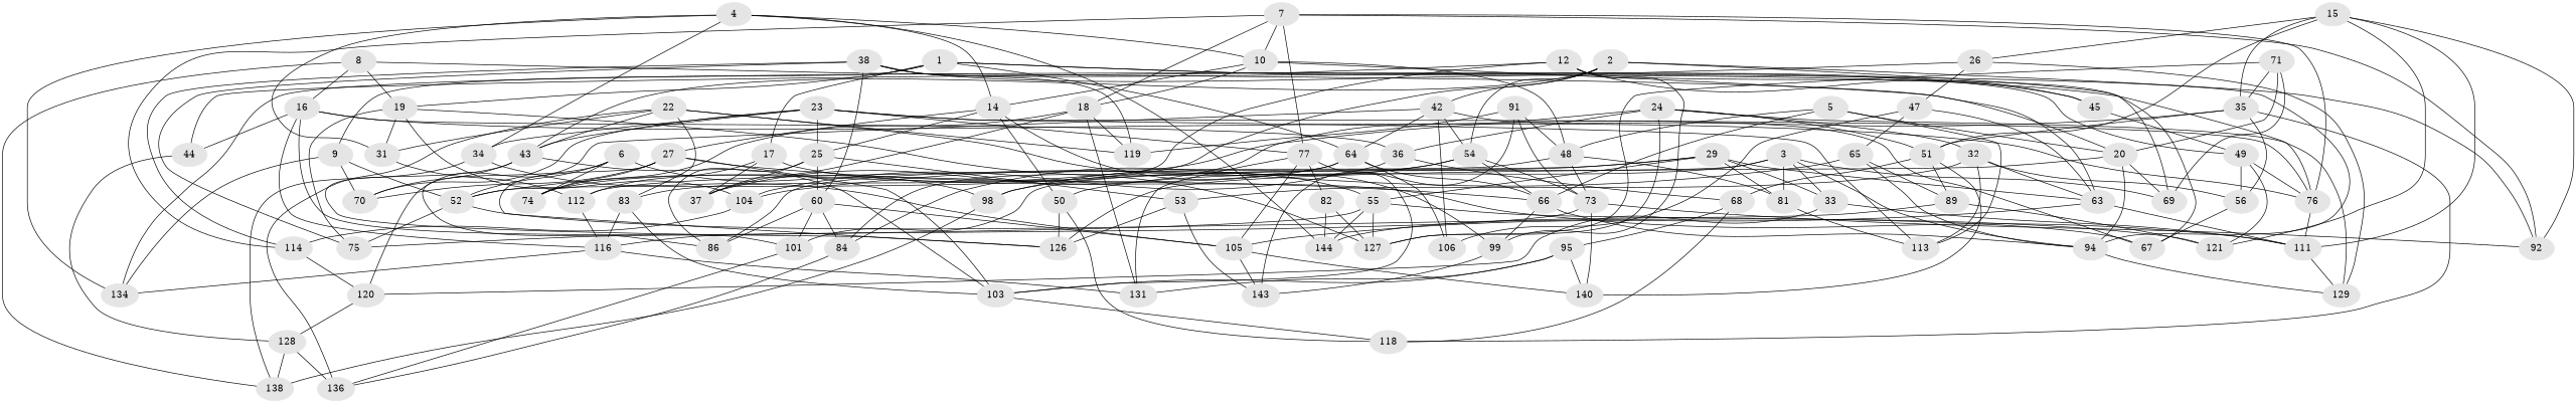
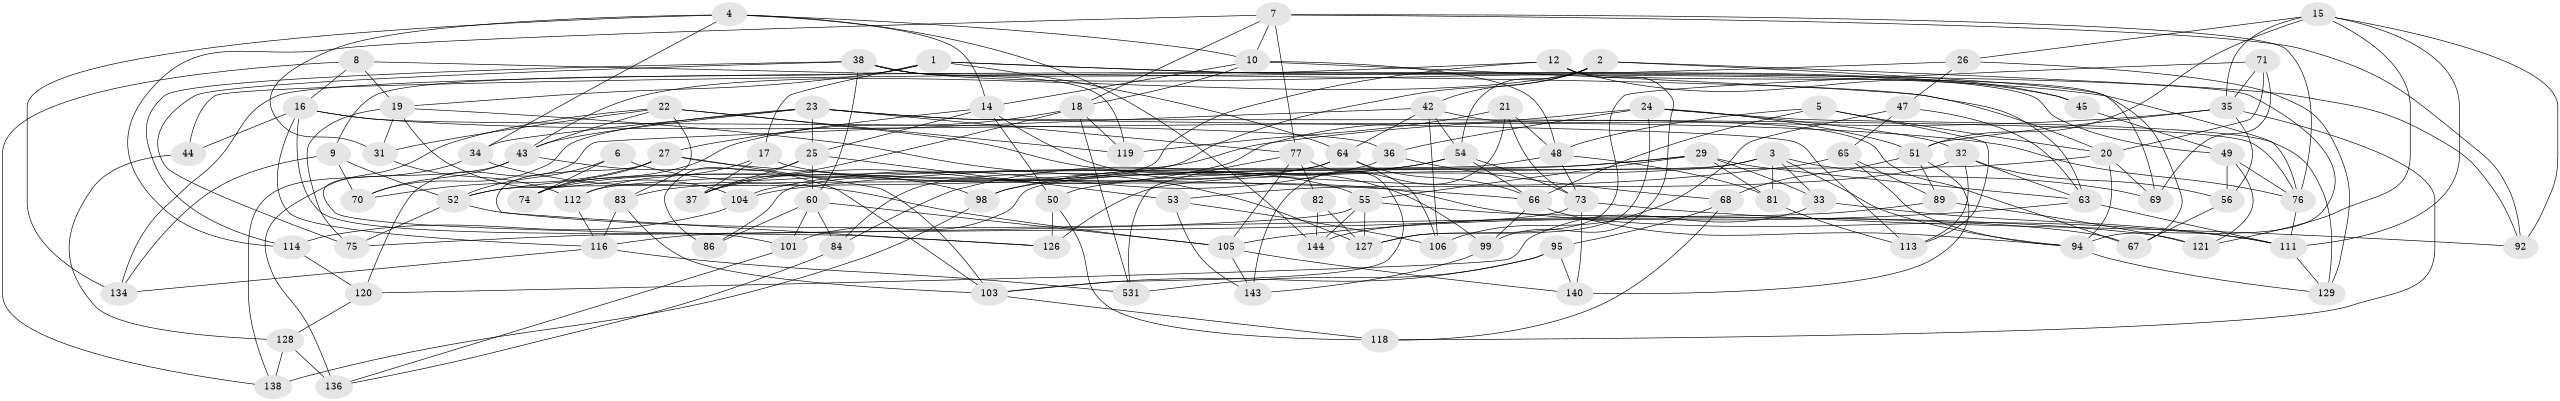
  graph {
    node [color=gray90 style=filled]
    1 [super="+79"]
    9
    17
    19 [super="+93"]
    64 [super="+137"]
    76 [super="+108"]
    94 [super="+97"]
    134
    52 [super="+122"]
    70
    111 [super="+142"]
    37
    112
    31
    127 [super="+135"]
    75
    104
    66 [super="+72"]
    74
    106 [super="+110"]
    84
    129
    2 [super="+13"]
    42 [super="+61"]
    43 [super="+141"]
    54 [super="+78"]
    69
    83
    92
    67
    120
    126
    103 [super="+125"]
    98
    73 [super="+117"]
    116 [super="+139"]
    3 [super="+133"]
    33
    50
    81
    101
    118
    113
    136
    4 [super="+96"]
    10 [super="+30"]
    14 [super="+39"]
    34
    144
    48 [super="+71"]
    18 [super="+88"]
    63 [super="+109"]
    99
    25 [super="+28"]
    27 [super="+90"]
    138
    105 [super="+115"]
    20 [super="+46"]
    5
    86
    121
    6
    7 [super="+59"]
    77 [super="+107"]
    114
    119
-   131
+   131 [label=531]
    82
    16 [super="+85"]
    44
    36
    8
    n73 [label=71]
    35 [super="+40"]
    51 [super="+100"]
    56
    12 [super="+102"]
    45
    128
    49 [super="+91"]
    143
    53
    60 [super="+130"]
    15 [super="+124"]
    26
    47
    68
    89
    140
-   21 [label=91]
+   21
    22 [super="+80"]
    55 [super="+123"]
    23 [super="+87"]
    24 [super="+132"]
    32 [super="+57"]
    65
    29 [super="+41"]
    95
    38 [super="+62"]
    1 -- 9
    1 -- 17
    1 -- 19
    1 -- 64
    1 -- 76
    1 -- 94
    9 -- 134
    9 -- 52
    9 -- 70
    17 -- 111
    17 -- 37
    17 -- 112
    19 -- 31
    19 -- 127
    19 -- 75
    19 -- 104
    64 -- 66
    64 -- 74
    64 -- 106
    64 -- 84
    76 -- 111
    94 -- 129
    52 -- 75
    52 -- 121
    111 -- 129
    112 -- 116
    31 -- 112
    104 -- 114
    66 -- 94
    66 -- 99
    84 -- 136
    2 -- 42
    2 -- 43
    2 -- 54
    2 -- 69
    2 -- 83
    2 -- 92
    42 -- 64
    42 -- 106
    42 -- 54
    42 -- 67
    42 -- 120
    43 -- 70
    43 -- 126
    43 -- 103
    54 -- 66
    54 -- 84
    54 -- 98
    54 -- 73
    83 -- 103
    83 -- 116
    120 -- 128
    103 -- 118
    98 -- 138
    73 -- 92
    73 -- 116
    73 -- 140
    116 -- 134
    116 -- 131
    3 -- 94
    3 -- 69
    3 -- 33
    3 -- 50
    3 -- 81
    3 -- 101
    33 -- 111
    33 -- 120
    50 -- 126
    50 -- 118
    81 -- 113
    101 -- 136
    4 -- 134
    4 -- 31
    4 -- 10
    4 -- 14
    4 -- 34
    4 -- 144
    10 -- 14
    10 -- 48
    10 -- 18
    10 -- 63
    14 -- 50
    14 -- 99
    14 -- 25
    14 -- 27
    34 -- 138
    34 -- 105
    48 -- 73
    48 -- 81
    48 -- 86
    18 -- 37
    18 -- 74
    18 -- 119
    18 -- 131
    63 -- 111
    63 -- 105
    99 -- 143
    25 -- 37
    25 -- 86
    25 -- 53
    25 -- 60
    27 -- 70
    27 -- 66
    27 -- 74
    27 -- 126
    27 -- 103
    105 -- 143
    105 -- 140
    20 -- 94
    20 -- 69
    20 -- 126
    5 -- 66
    5 -- 113
    5 -- 48
    5 -- 20
    6 -- 52
    6 -- 74
    6 -- 98
-   6 -- 86
    7 -- 76
    7 -- 92
    7 -- 10
    7 -- 18
    7 -- 77
    7 -- 114
    77 -- 103
    77 -- 105
    77 -- 131
    77 -- 82
    114 -- 120
    82 -- 127
    82 -- 144
    16 -- 76
    16 -- 116
    16 -- 101
    16 -- 44
    16 -- 36
    44 -- 128
    36 -- 104
    36 -- 68
    8 -- 19
    8 -- 138
    8 -- 20
    8 -- 16
    n73 -- 127
    n73 -- 69
    n73 -- 20
    n73 -- 35
    35 -- 52
    35 -- 118
    35 -- 51
    35 -- 56
    51 -- 68
    51 -- 89
    51 -- 140
    56 -- 67
    12 -- 52
    12 -- 67
    12 -- 99
    12 -- 44
    12 -- 45 [weight=2]
    45 -- 49
    128 -- 136
    128 -- 138
    49 -- 76
    49 -- 121
    49 -- 56
-   53 -- 126
+   53 -- 106
    53 -- 143
    60 -- 84
    60 -- 101
    60 -- 105
    60 -- 86
    15 -- 111
    15 -- 92
    15 -- 121
    15 -- 35
    15 -- 51
    15 -- 26
    26 -- 134
    26 -- 129
    26 -- 47
    47 -- 106
    47 -- 63
    47 -- 65
    68 -- 118
    68 -- 95
    89 -- 144
    89 -- 121
    21 -- 73
    21 -- 48
    21 -- 119
    21 -- 143
    22 -- 31
    22 -- 43
    22 -- 83
    22 -- 136
    22 -- 119
    22 -- 55
    55 -- 127 [weight=2]
    55 -- 75
    55 -- 67
    55 -- 144
    23 -- 76
    23 -- 70
    23 -- 43
    23 -- 113
    23 -- 34
    23 -- 25
    23 -- 77
    24 -- 37
    24 -- 127
    24 -- 129
    24 -- 36
    24 -- 51
    24 -- 32
    32 -- 113
    32 -- 63
    32 -- 56
    32 -- 53
    65 -- 94
    65 -- 104
    65 -- 89
    29 -- 112
    29 -- 98
    29 -- 33
    29 -- 81
    29 -- 63
    29 -- 55
    95 -- 103
    95 -- 131
    95 -- 140
    38 -- 75
    38 -- 114
    38 -- 119
    38 -- 45
    38 -- 49
    38 -- 60
  }
